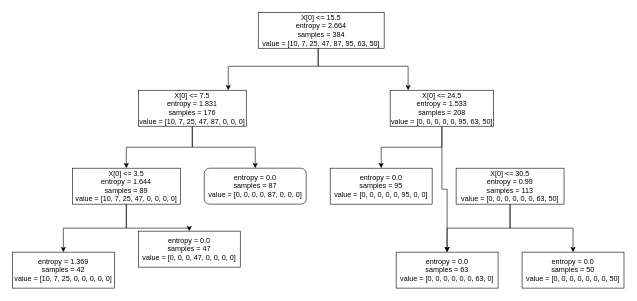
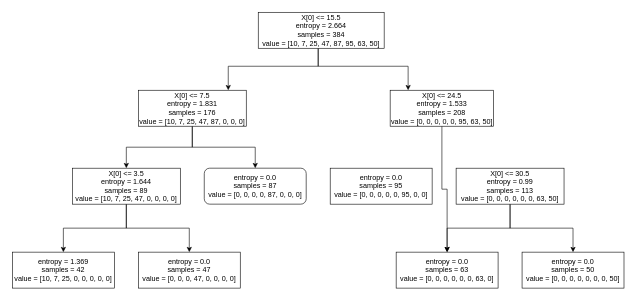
  <mxCell id="0" />
  <mxCell id="1" parent="0" />
  <mxCell id="2" value="" style="edgeStyle=orthogonalEdgeStyle;rounded=0;orthogonalLoop=1;jettySize=auto;html=1;" edge="1" parent="1" source="4" target="7"><mxGeometry relative="1" as="geometry"><Array as="points"><mxPoint x="530" y="110" /><mxPoint x="380" y="110" /></Array></mxGeometry></mxCell>
  <mxCell id="3" value="" style="edgeStyle=orthogonalEdgeStyle;rounded=0;orthogonalLoop=1;jettySize=auto;html=1;" edge="1" parent="1" source="4" target="10"><mxGeometry relative="1" as="geometry"><Array as="points"><mxPoint x="530" y="110" /><mxPoint x="680" y="110" /></Array></mxGeometry></mxCell>
  <mxCell id="4" value="X[0] &amp;lt;= 15.5&lt;br&gt;entropy = 2.664&lt;br&gt;samples = 384&lt;br&gt;value = [10, 7, 25, 47, 87, 95, 63, 50]" style="rounded=0;whiteSpace=wrap;html=1;" vertex="1" parent="1"><mxGeometry x="430" y="20" width="210" height="60" as="geometry" /></mxCell>
  <mxCell id="5" value="" style="edgeStyle=orthogonalEdgeStyle;rounded=0;orthogonalLoop=1;jettySize=auto;html=1;" edge="1" parent="1" source="7" target="21"><mxGeometry relative="1" as="geometry" /></mxCell>
  <mxCell id="6" value="" style="edgeStyle=orthogonalEdgeStyle;rounded=0;orthogonalLoop=1;jettySize=auto;html=1;entryX=0.5;entryY=0;entryDx=0;entryDy=0;" edge="1" parent="1" source="7" target="13"><mxGeometry relative="1" as="geometry"><mxPoint x="290" y="200" as="targetPoint" /></mxGeometry></mxCell>
  <mxCell id="7" value="&lt;span&gt;X[0] &amp;lt;= 7.5&lt;/span&gt;&lt;br&gt;&lt;span&gt;entropy = 1.831&lt;/span&gt;&lt;br&gt;&lt;span&gt;samples = 176&lt;/span&gt;&lt;br&gt;&lt;span&gt;value = [10, 7, 25, 47, 87, 0, 0, 0]&lt;/span&gt;" style="rounded=0;whiteSpace=wrap;html=1;" vertex="1" parent="1"><mxGeometry x="230" y="150" width="180" height="60" as="geometry" /></mxCell>
- <mxCell id="8" value="" style="edgeStyle=orthogonalEdgeStyle;rounded=0;orthogonalLoop=1;jettySize=auto;html=1;" edge="1" parent="1" source="10" target="22"><mxGeometry relative="1" as="geometry" /></mxCell>
  <mxCell id="9" value="" style="edgeStyle=orthogonalEdgeStyle;rounded=0;orthogonalLoop=1;jettySize=auto;html=1;" edge="1" parent="1" source="10" target="19"><mxGeometry relative="1" as="geometry"><mxPoint x="770" y="200" as="targetPoint" /></mxGeometry></mxCell>
  <mxCell id="10" value="&lt;span&gt;X[0] &amp;lt;= 24.5&lt;/span&gt;&lt;br&gt;&lt;span&gt;entropy = 1.533&lt;/span&gt;&lt;br&gt;&lt;span&gt;samples = 208&lt;/span&gt;&lt;br&gt;&lt;span&gt;value = [0, 0, 0, 0, 0, 95, 63, 50]&lt;/span&gt;" style="rounded=0;whiteSpace=wrap;html=1;" vertex="1" parent="1"><mxGeometry x="650" y="150" width="172.5" height="60" as="geometry" /></mxCell>
  <mxCell id="11" value="" style="edgeStyle=orthogonalEdgeStyle;rounded=0;orthogonalLoop=1;jettySize=auto;html=1;" edge="1" parent="1" source="13" target="14"><mxGeometry relative="1" as="geometry" /></mxCell>
  <mxCell id="12" value="" style="edgeStyle=orthogonalEdgeStyle;rounded=0;orthogonalLoop=1;jettySize=auto;html=1;" edge="1" parent="1" source="13" target="15"><mxGeometry relative="1" as="geometry"><Array as="points"><mxPoint x="210" y="380" /><mxPoint x="315" y="380" /></Array></mxGeometry></mxCell>
  <mxCell id="13" value="&lt;span&gt;X[0] &amp;lt;= 3.5&lt;/span&gt;&lt;br&gt;&lt;span&gt;entropy = 1.644&lt;/span&gt;&lt;br&gt;&lt;span&gt;samples = 89&lt;/span&gt;&lt;br&gt;&lt;span&gt;value = [10, 7, 25, 47, 0, 0, 0, 0]&lt;/span&gt;" style="rounded=0;whiteSpace=wrap;html=1;" vertex="1" parent="1"><mxGeometry x="120" y="280" width="180" height="60" as="geometry" /></mxCell>
  <mxCell id="14" value="&lt;span&gt;entropy = 1.369&lt;/span&gt;&lt;br&gt;&lt;span&gt;samples = 42&lt;/span&gt;&lt;br&gt;&lt;span&gt;value = [10, 7, 25, 0, 0, 0, 0, 0]&lt;/span&gt;" style="rounded=0;whiteSpace=wrap;html=1;" vertex="1" parent="1"><mxGeometry x="20" y="420" width="170" height="60" as="geometry" /></mxCell>
- <mxCell id="15" value="&lt;span&gt;entropy = 0.0&lt;/span&gt;&lt;br&gt;&lt;span&gt;samples = 47&lt;/span&gt;&lt;br&gt;&lt;span&gt;value = [0, 0, 0, 47, 0, 0, 0, 0]&lt;/span&gt;" style="rounded=0;whiteSpace=wrap;html=1;" vertex="1" parent="1"><mxGeometry x="230" y="385" width="170" height="60" as="geometry" /></mxCell>
+ <mxCell id="15" value="&lt;span&gt;entropy = 0.0&lt;/span&gt;&lt;br&gt;&lt;span&gt;samples = 47&lt;/span&gt;&lt;br&gt;&lt;span&gt;value = [0, 0, 0, 47, 0, 0, 0, 0]&lt;/span&gt;" style="rounded=0;whiteSpace=wrap;html=1;" vertex="1" parent="1"><mxGeometry x="230" y="420" width="170" height="60" as="geometry" /></mxCell>
  <mxCell id="16" value="" style="edgeStyle=orthogonalEdgeStyle;rounded=0;orthogonalLoop=1;jettySize=auto;html=1;" edge="1" parent="1" source="18" target="19"><mxGeometry relative="1" as="geometry"><Array as="points"><mxPoint x="850" y="380" /><mxPoint x="745" y="380" /></Array></mxGeometry></mxCell>
  <mxCell id="17" value="" style="edgeStyle=orthogonalEdgeStyle;rounded=0;orthogonalLoop=1;jettySize=auto;html=1;" edge="1" parent="1" source="18" target="20"><mxGeometry relative="1" as="geometry" /></mxCell>
  <mxCell id="18" value="&lt;span&gt;X[0] &amp;lt;= 30.5&lt;/span&gt;&lt;br&gt;&lt;span&gt;entropy = 0.99&lt;/span&gt;&lt;br&gt;&lt;span&gt;samples = 113&lt;/span&gt;&lt;br&gt;&lt;span&gt;value = [0, 0, 0, 0, 0, 0, 63, 50]&lt;/span&gt;" style="rounded=0;whiteSpace=wrap;html=1;" vertex="1" parent="1"><mxGeometry x="760" y="280" width="180" height="60" as="geometry" /></mxCell>
  <mxCell id="19" value="&lt;span&gt;entropy = 0.0&lt;/span&gt;&lt;br&gt;&lt;span&gt;samples = 63&lt;/span&gt;&lt;br&gt;&lt;span&gt;value = [0, 0, 0, 0, 0, 0, 63, 0]&lt;/span&gt;" style="rounded=0;whiteSpace=wrap;html=1;" vertex="1" parent="1"><mxGeometry x="660" y="420" width="170" height="60" as="geometry" /></mxCell>
  <mxCell id="20" value="&lt;span&gt;entropy = 0.0&lt;/span&gt;&lt;br&gt;&lt;span&gt;samples = 50&lt;/span&gt;&lt;br&gt;&lt;span&gt;value = [0, 0, 0, 0, 0, 0, 0, 50]&lt;/span&gt;" style="rounded=0;whiteSpace=wrap;html=1;" vertex="1" parent="1"><mxGeometry x="870" y="420" width="170" height="60" as="geometry" /></mxCell>
  <mxCell id="21" value="&lt;span&gt;entropy = 0.0&lt;/span&gt;&lt;br&gt;&lt;span&gt;samples = 87&lt;/span&gt;&lt;br&gt;&lt;span&gt;value = [0, 0, 0, 0, 87, 0, 0, 0]&lt;/span&gt;" style="whiteSpace=wrap;html=1;rounded=1;" vertex="1" parent="1"><mxGeometry x="340" y="280" width="170" height="60" as="geometry" /></mxCell>
  <mxCell id="22" value="&lt;span&gt;entropy = 0.0&lt;/span&gt;&lt;br&gt;&lt;span&gt;samples = 95&lt;/span&gt;&lt;br&gt;&lt;span&gt;value = [0, 0, 0, 0, 0, 95, 0, 0]&lt;/span&gt;" style="rounded=0;whiteSpace=wrap;html=1;" vertex="1" parent="1"><mxGeometry x="550" y="280" width="170" height="60" as="geometry" /></mxCell>
